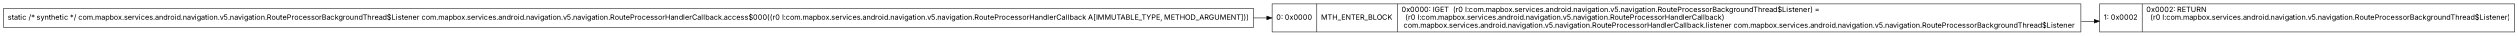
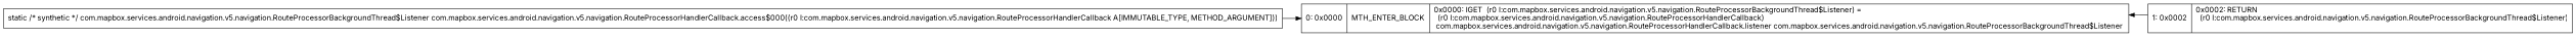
  digraph {
    rankdir=LR
    fontname=Inter
    node [shape=record fontname=Inter]
    edge [fontname=Inter]
    n1 [label="{0\:\ 0x0000|MTH_ENTER_BLOCK\l|0x0000: IGET  (r0 I:com.mapbox.services.android.navigation.v5.navigation.RouteProcessorBackgroundThread$Listener) = \l  (r0 I:com.mapbox.services.android.navigation.v5.navigation.RouteProcessorHandlerCallback)\l com.mapbox.services.android.navigation.v5.navigation.RouteProcessorHandlerCallback.listener com.mapbox.services.android.navigation.v5.navigation.RouteProcessorBackgroundThread$Listener \l}"]
    n2 [label="{1\:\ 0x0002|0x0002: RETURN  \l  (r0 I:com.mapbox.services.android.navigation.v5.navigation.RouteProcessorBackgroundThread$Listener)\l \l}"]
    n3 [label="{static \/* synthetic *\/ com.mapbox.services.android.navigation.v5.navigation.RouteProcessorBackgroundThread$Listener com.mapbox.services.android.navigation.v5.navigation.RouteProcessorHandlerCallback.access$000((r0 I:com.mapbox.services.android.navigation.v5.navigation.RouteProcessorHandlerCallback A[IMMUTABLE_TYPE, METHOD_ARGUMENT])) }"]
-   n1 -> n2
+   n2 -> n1
    n3 -> n1
  }
